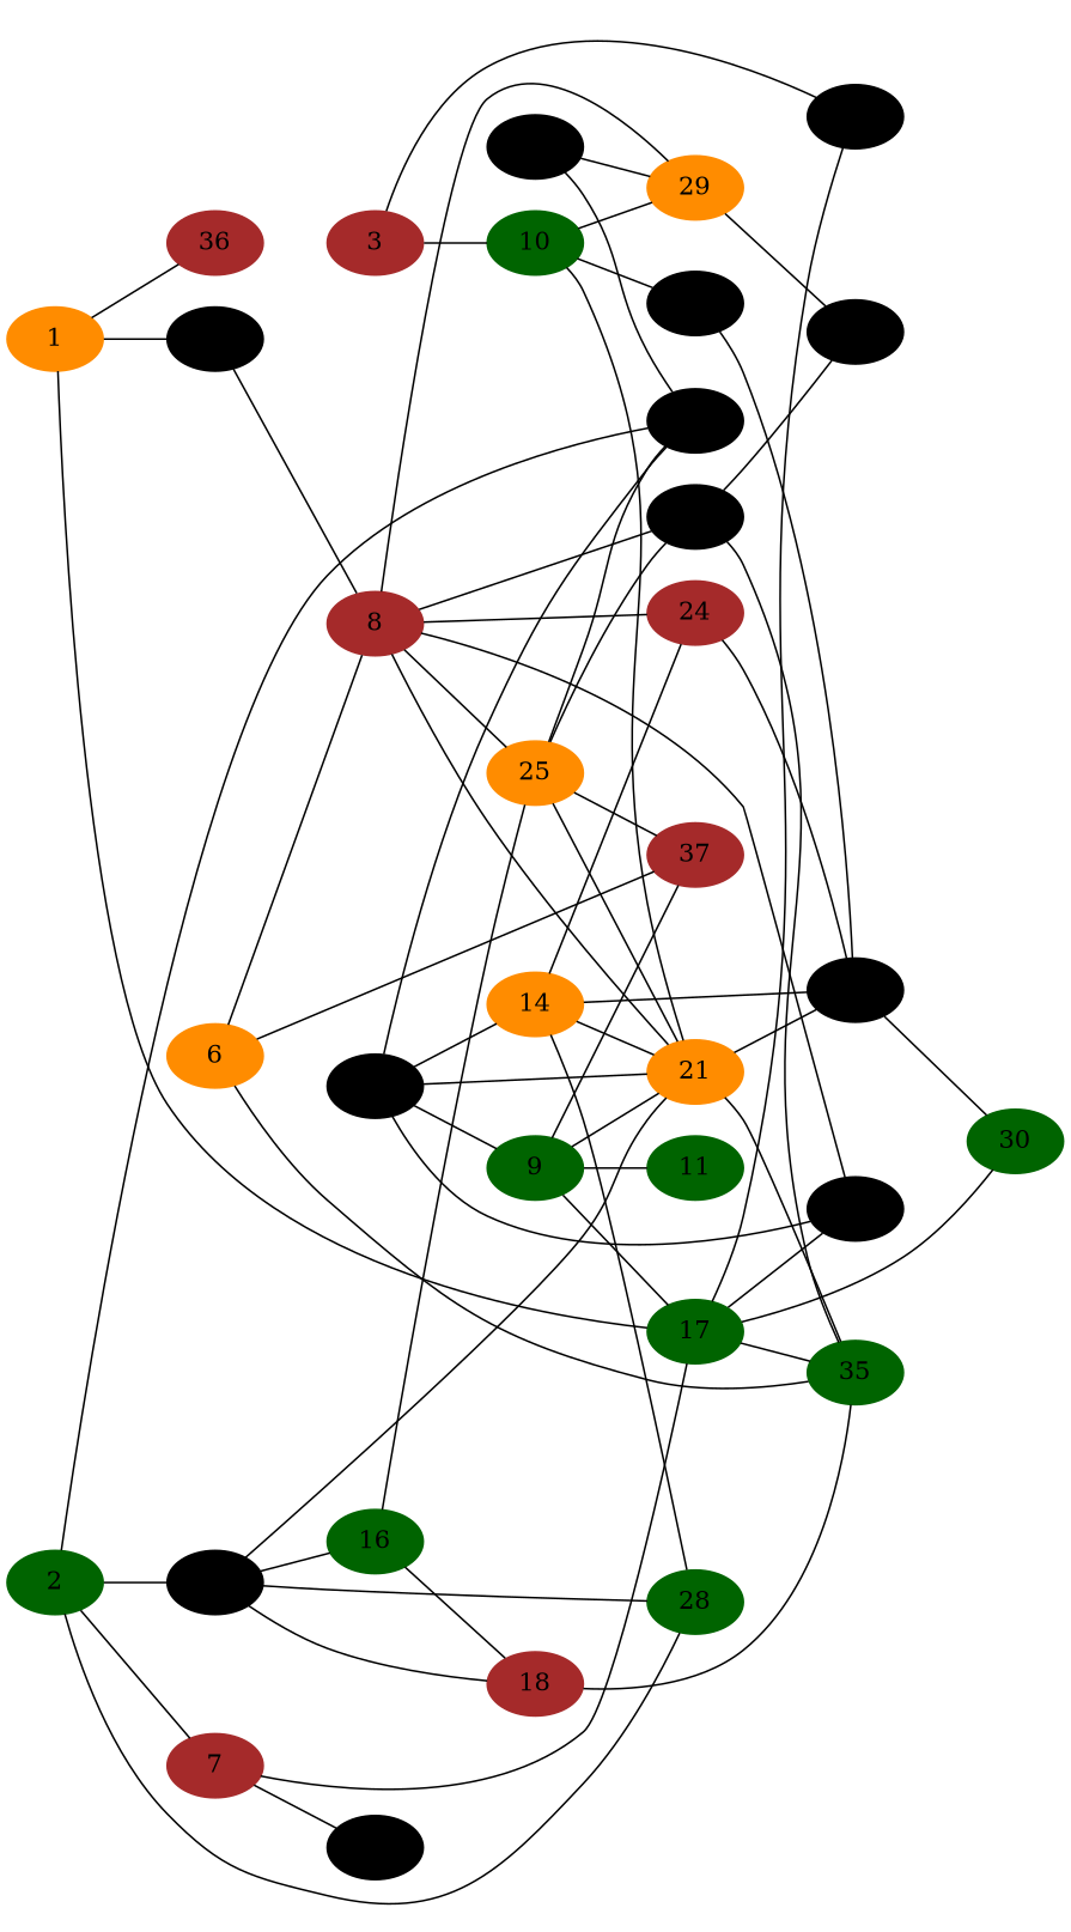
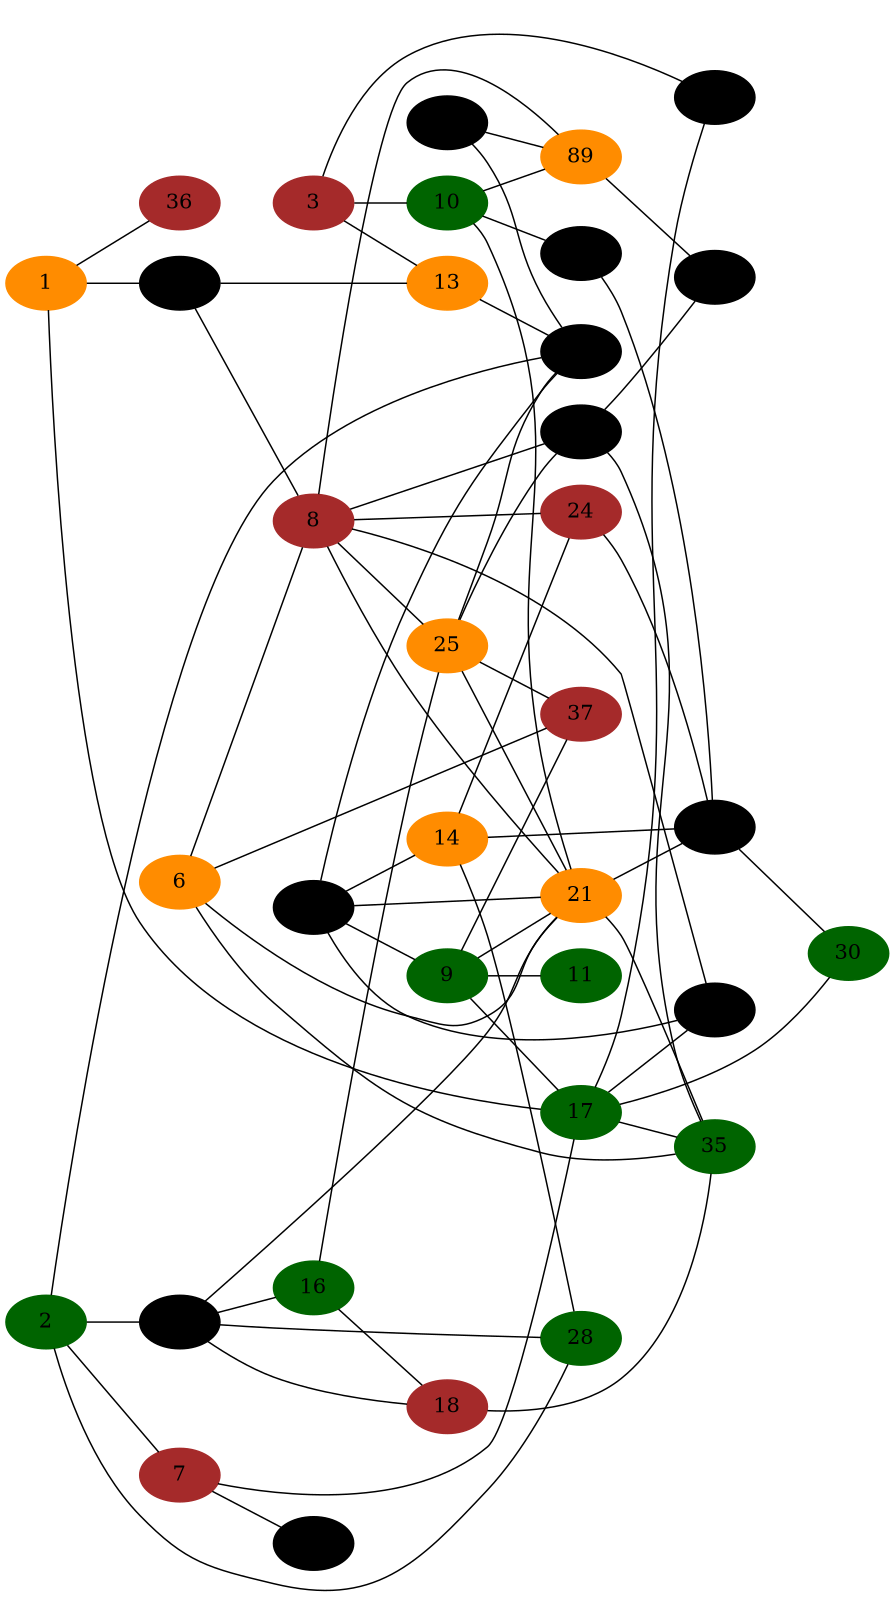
  graph {
    rankdir=LR
    node [color=black style=filled]
    edge [weight=1.0]
    1 [color=darkorange]
    4
    17 [color=darkgreen]
    36 [color=brown]
+   13 [color=darkorange]
    8 [color=brown]
    23
    22
    35 [color=darkgreen]
    30 [color=darkgreen]
    2 [color=darkgreen]
    7 [color=brown]
    12
    28 [color=darkgreen]
    31
    20
    21 [color=darkorange]
    16 [color=darkgreen]
    18 [color=brown]
    3 [color=brown]
    10 [color=darkgreen]
-   29 [color=darkorange]
+   29 [color=darkorange label=89]
    19
    24 [color=brown]
    25 [color=darkorange]
    26
    5
    9 [color=darkgreen]
    14 [color=darkorange]
    37 [color=brown]
    11 [color=darkgreen]
    27
    6 [color=darkorange]
    33
    15
    1 -- 4
    1 -- 17
    1 -- 36
+   4 -- 13
    4 -- 8
    17 -- 23
    17 -- 22
    17 -- 35
    17 -- 30
+   13 -- 31
    8 -- 22
    8 -- 21
    8 -- 29
    8 -- 24
    8 -- 25
    8 -- 26
    2 -- 7
    2 -- 12 [weight=2.0]
    2 -- 28
    2 -- 31 [weight=2.0]
    7 -- 17
    7 -- 20
    12 -- 28
    12 -- 21
    12 -- 16
    12 -- 18
    21 -- 35
    21 -- 27
    16 -- 18
    16 -- 25
    18 -- 35
+   3 -- 13
    3 -- 23
    3 -- 10
    10 -- 21
    10 -- 29
    10 -- 19
    29 -- 33
    19 -- 27
    24 -- 27
    25 -- 31
    25 -- 21
    25 -- 26 [weight=2.0]
    25 -- 37
    26 -- 35
    26 -- 33
    5 -- 22
    5 -- 31
    5 -- 21
    5 -- 9
    5 -- 14
    9 -- 17
    9 -- 21
    9 -- 37
    9 -- 11
    14 -- 28
-   14 -- 21
+   6 -- 21
    14 -- 24
    14 -- 27
    27 -- 30
    6 -- 8
    6 -- 35
    6 -- 37
    15 -- 31
    15 -- 29
  }
